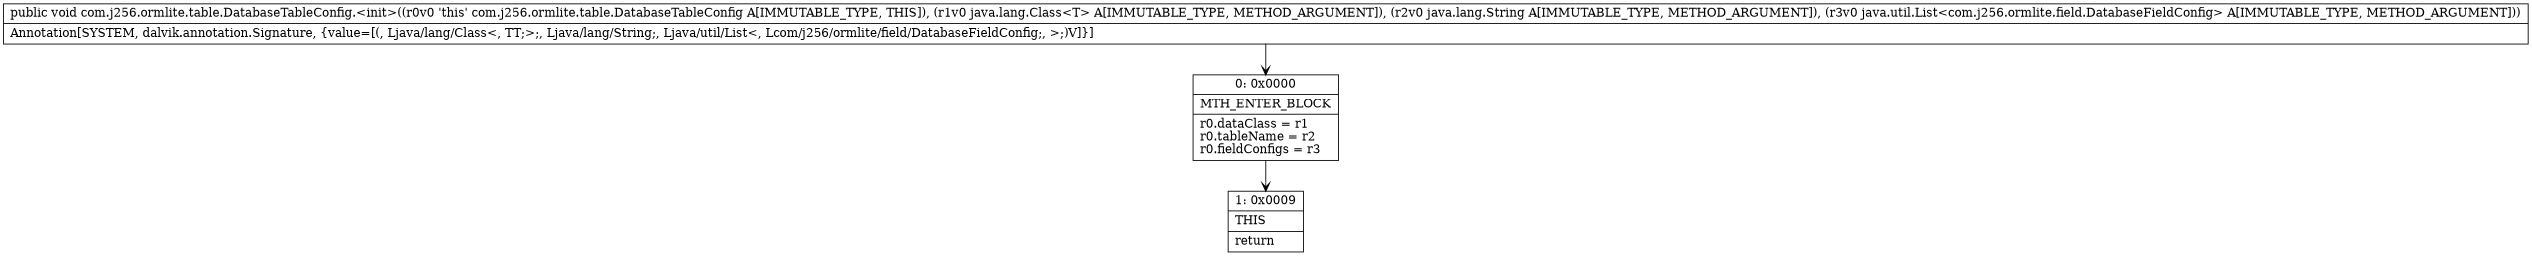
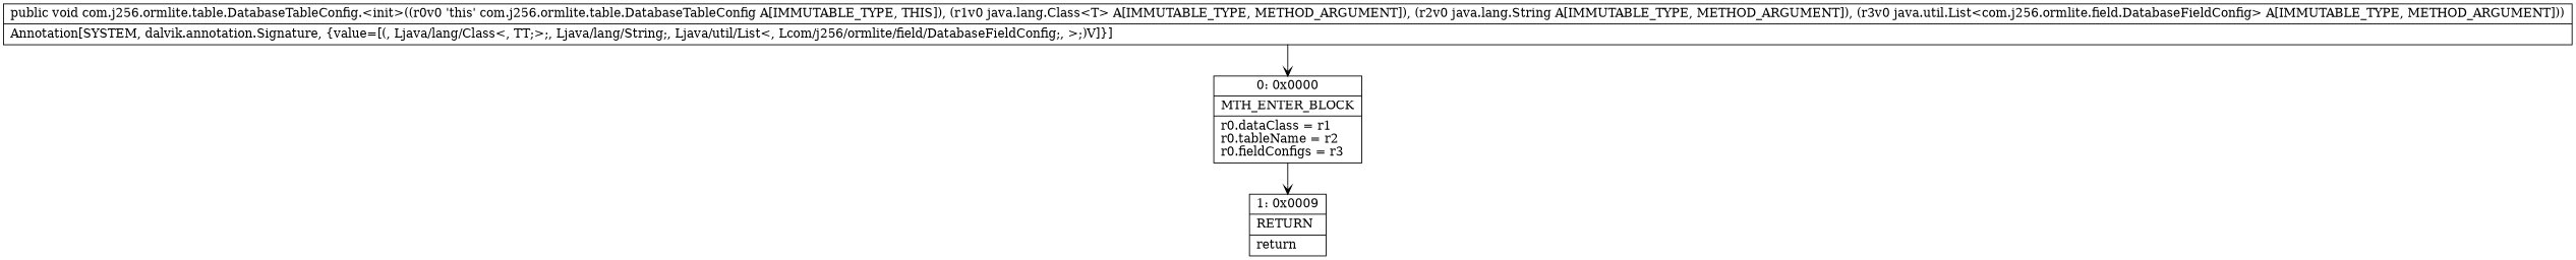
  digraph {
    node [shape=record]
    edge [arrowhead=vee]
    n1 [label="{0\:\ 0x0000|MTH_ENTER_BLOCK\l|r0.dataClass = r1\lr0.tableName = r2\lr0.fieldConfigs = r3\l}"]
-   n2 [label="{1\:\ 0x0009|THIS\l|return\l}"]
+   n2 [label="{1\:\ 0x0009|RETURN\l|return\l}"]
    n3 [label="{public void com.j256.ormlite.table.DatabaseTableConfig.\<init\>((r0v0 'this' com.j256.ormlite.table.DatabaseTableConfig A[IMMUTABLE_TYPE, THIS]), (r1v0 java.lang.Class\<T\> A[IMMUTABLE_TYPE, METHOD_ARGUMENT]), (r2v0 java.lang.String A[IMMUTABLE_TYPE, METHOD_ARGUMENT]), (r3v0 java.util.List\<com.j256.ormlite.field.DatabaseFieldConfig\> A[IMMUTABLE_TYPE, METHOD_ARGUMENT]))  | Annotation[SYSTEM, dalvik.annotation.Signature, \{value=[(, Ljava\/lang\/Class\<, TT;\>;, Ljava\/lang\/String;, Ljava\/util\/List\<, Lcom\/j256\/ormlite\/field\/DatabaseFieldConfig;, \>;)V]\}]\l}"]
    n1 -> n2
    n3 -> n1
  }
